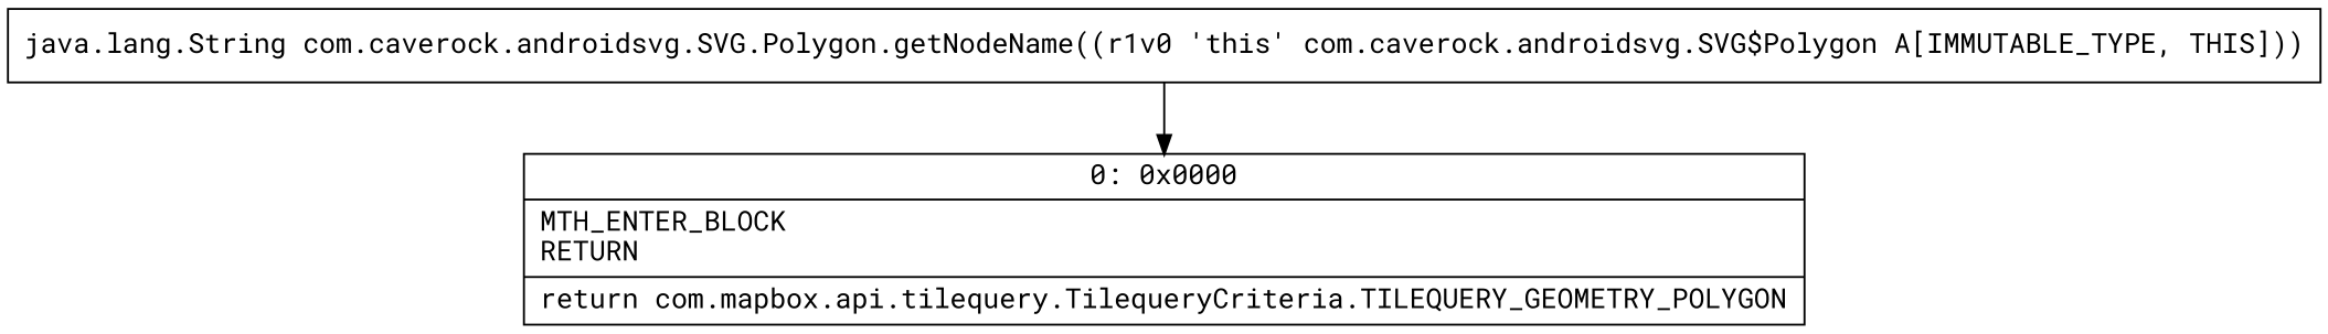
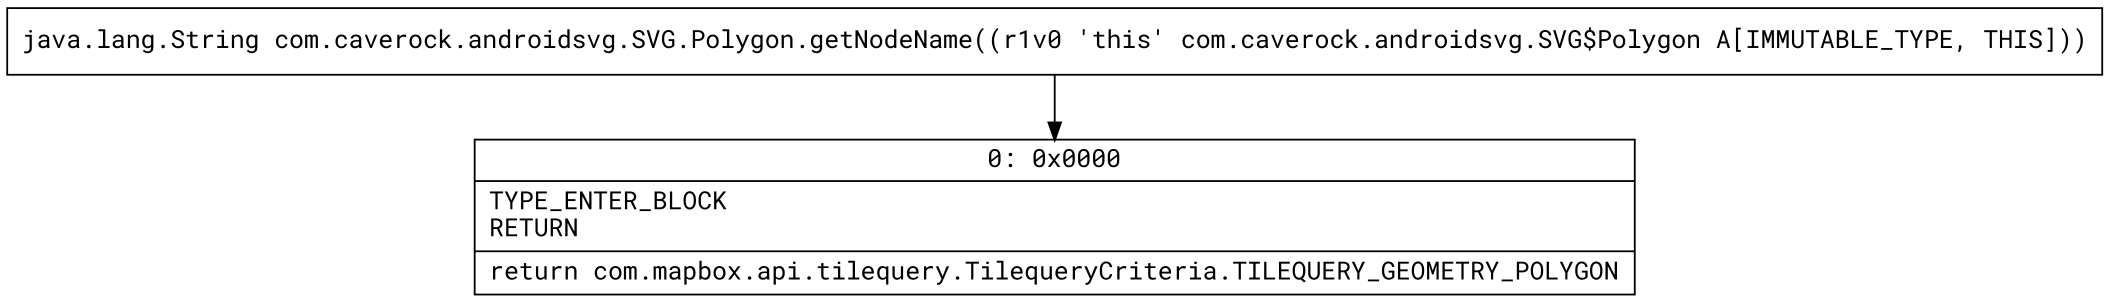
  digraph {
    fontname="Roboto Mono"
    node [shape=record fontname="Roboto Mono"]
-   n1 [label="{0\:\ 0x0000|MTH_ENTER_BLOCK\lRETURN\l|return com.mapbox.api.tilequery.TilequeryCriteria.TILEQUERY_GEOMETRY_POLYGON\l}"]
+   n1 [label="{0\:\ 0x0000|TYPE_ENTER_BLOCK\lRETURN\l|return com.mapbox.api.tilequery.TilequeryCriteria.TILEQUERY_GEOMETRY_POLYGON\l}"]
    n2 [label="{java.lang.String com.caverock.androidsvg.SVG.Polygon.getNodeName((r1v0 'this' com.caverock.androidsvg.SVG$Polygon A[IMMUTABLE_TYPE, THIS])) }"]
    n2 -> n1 [fontname="Roboto Mono"]
  }
